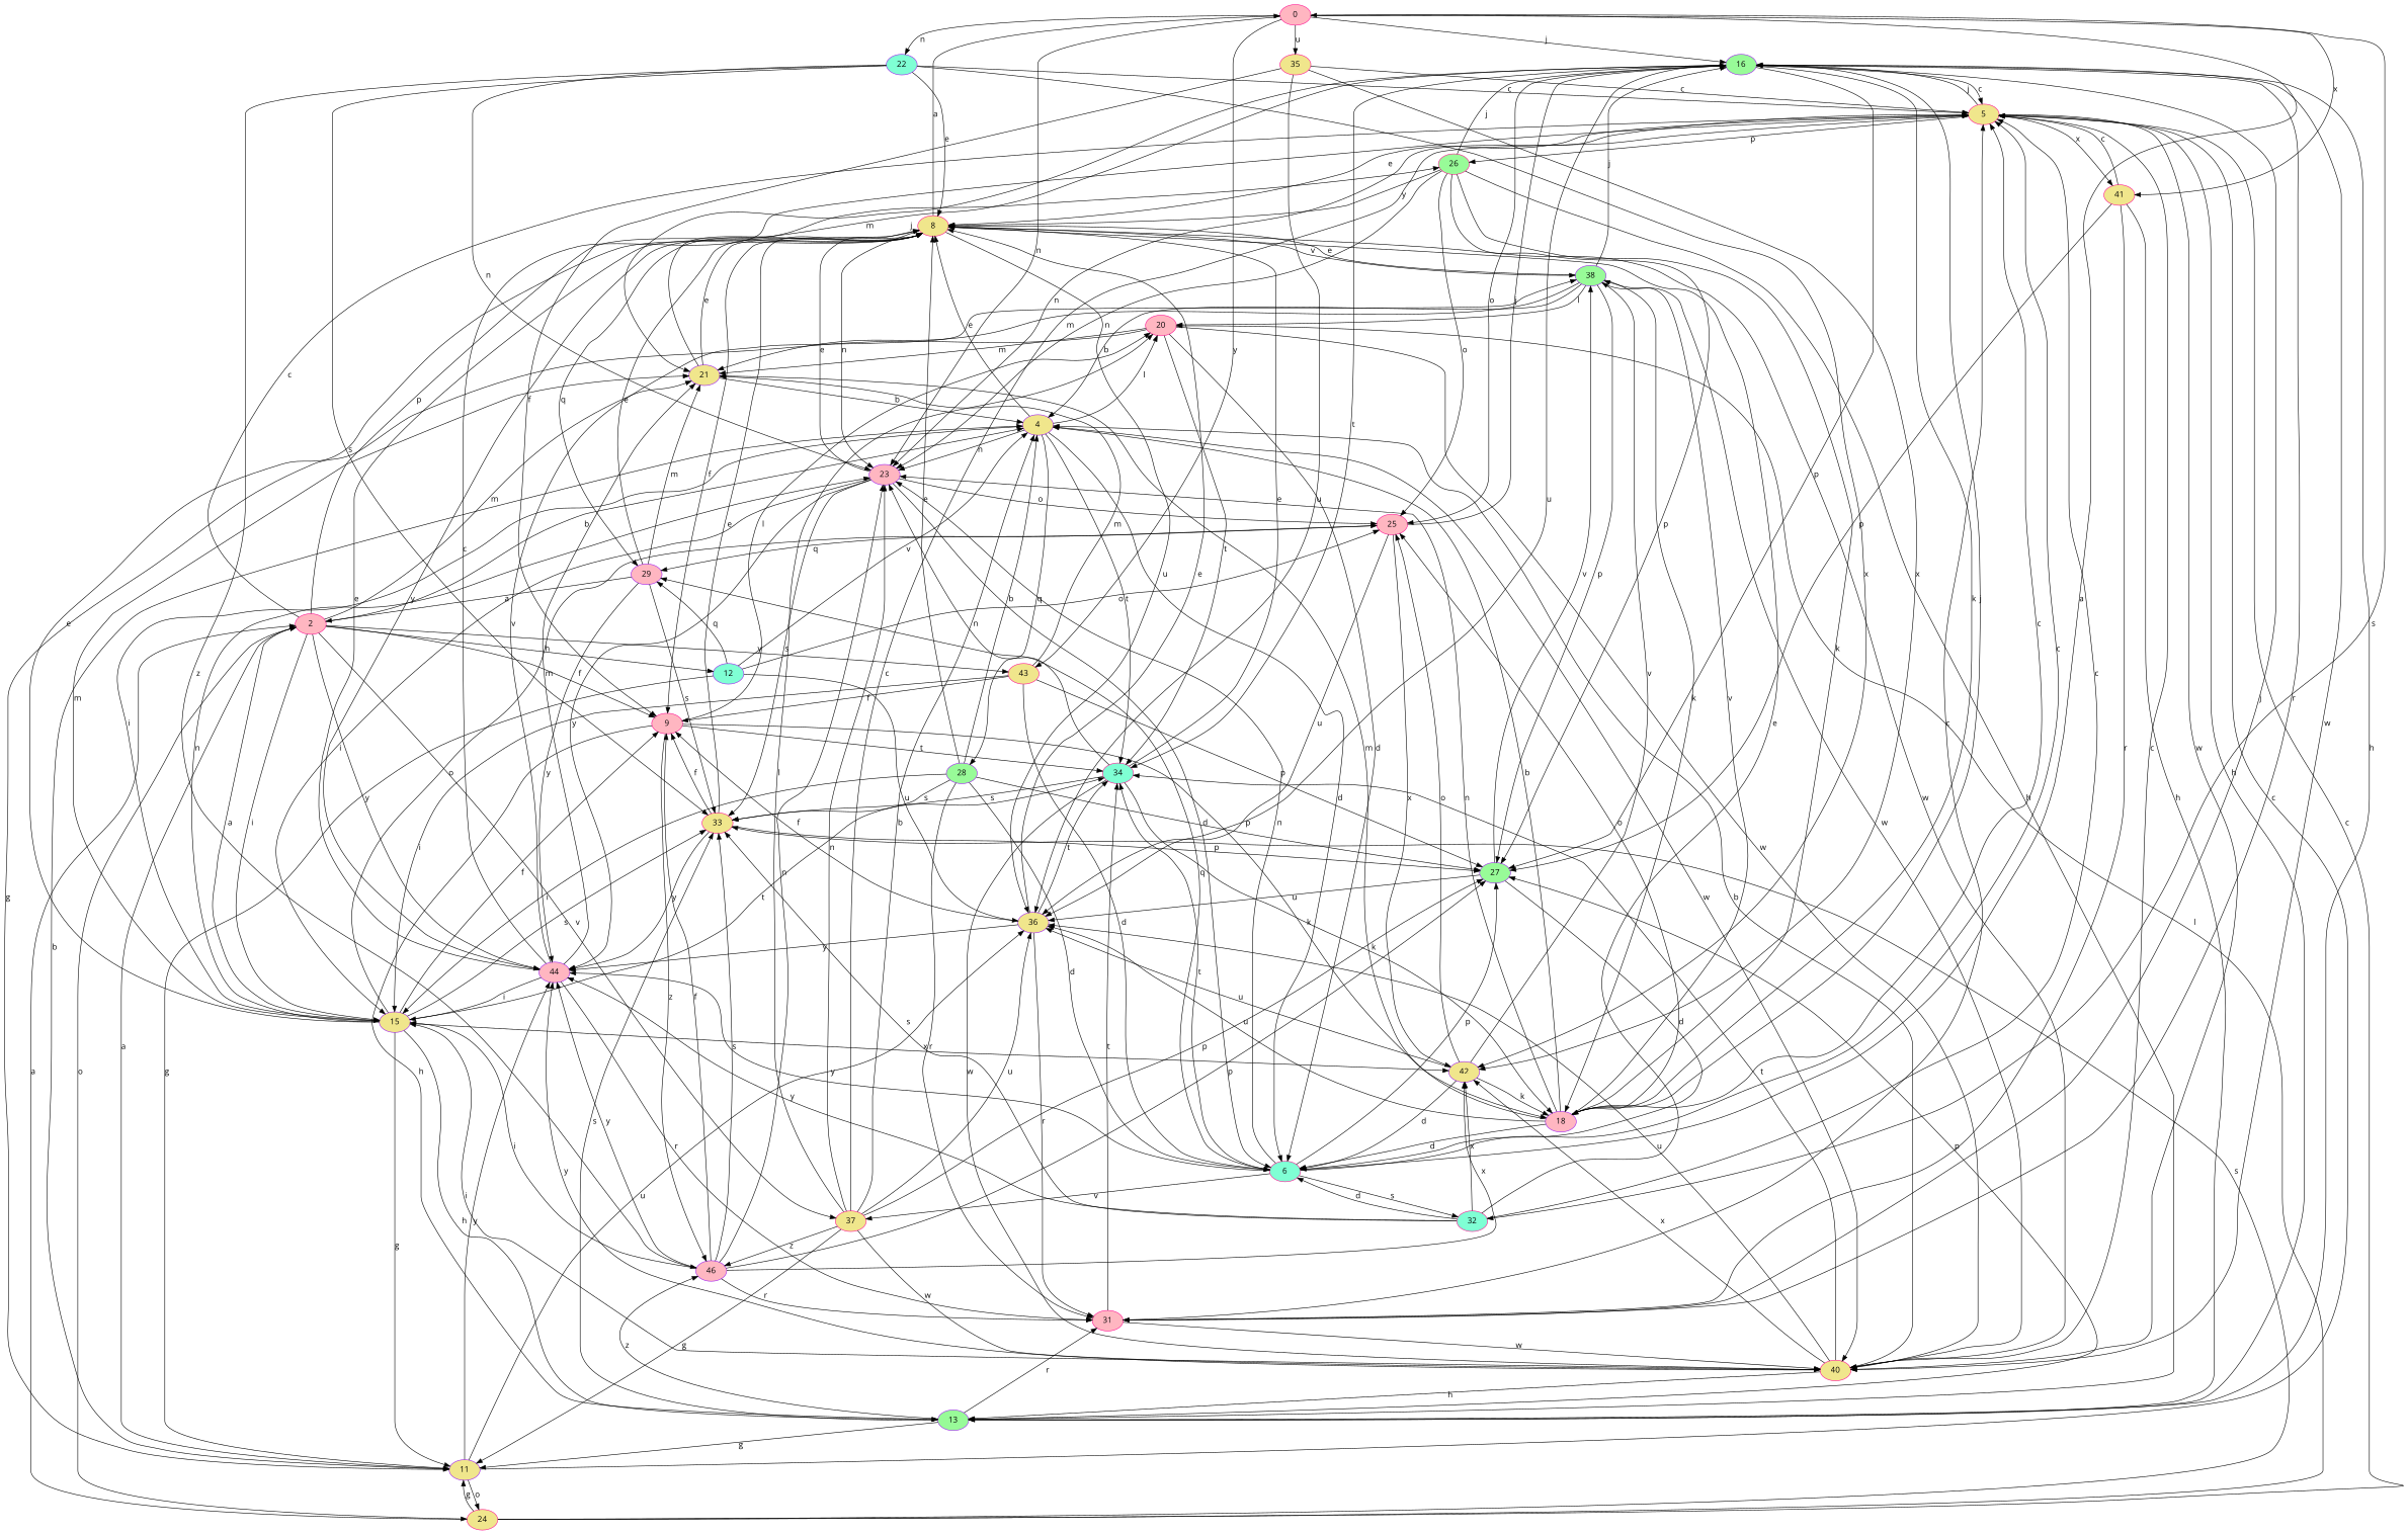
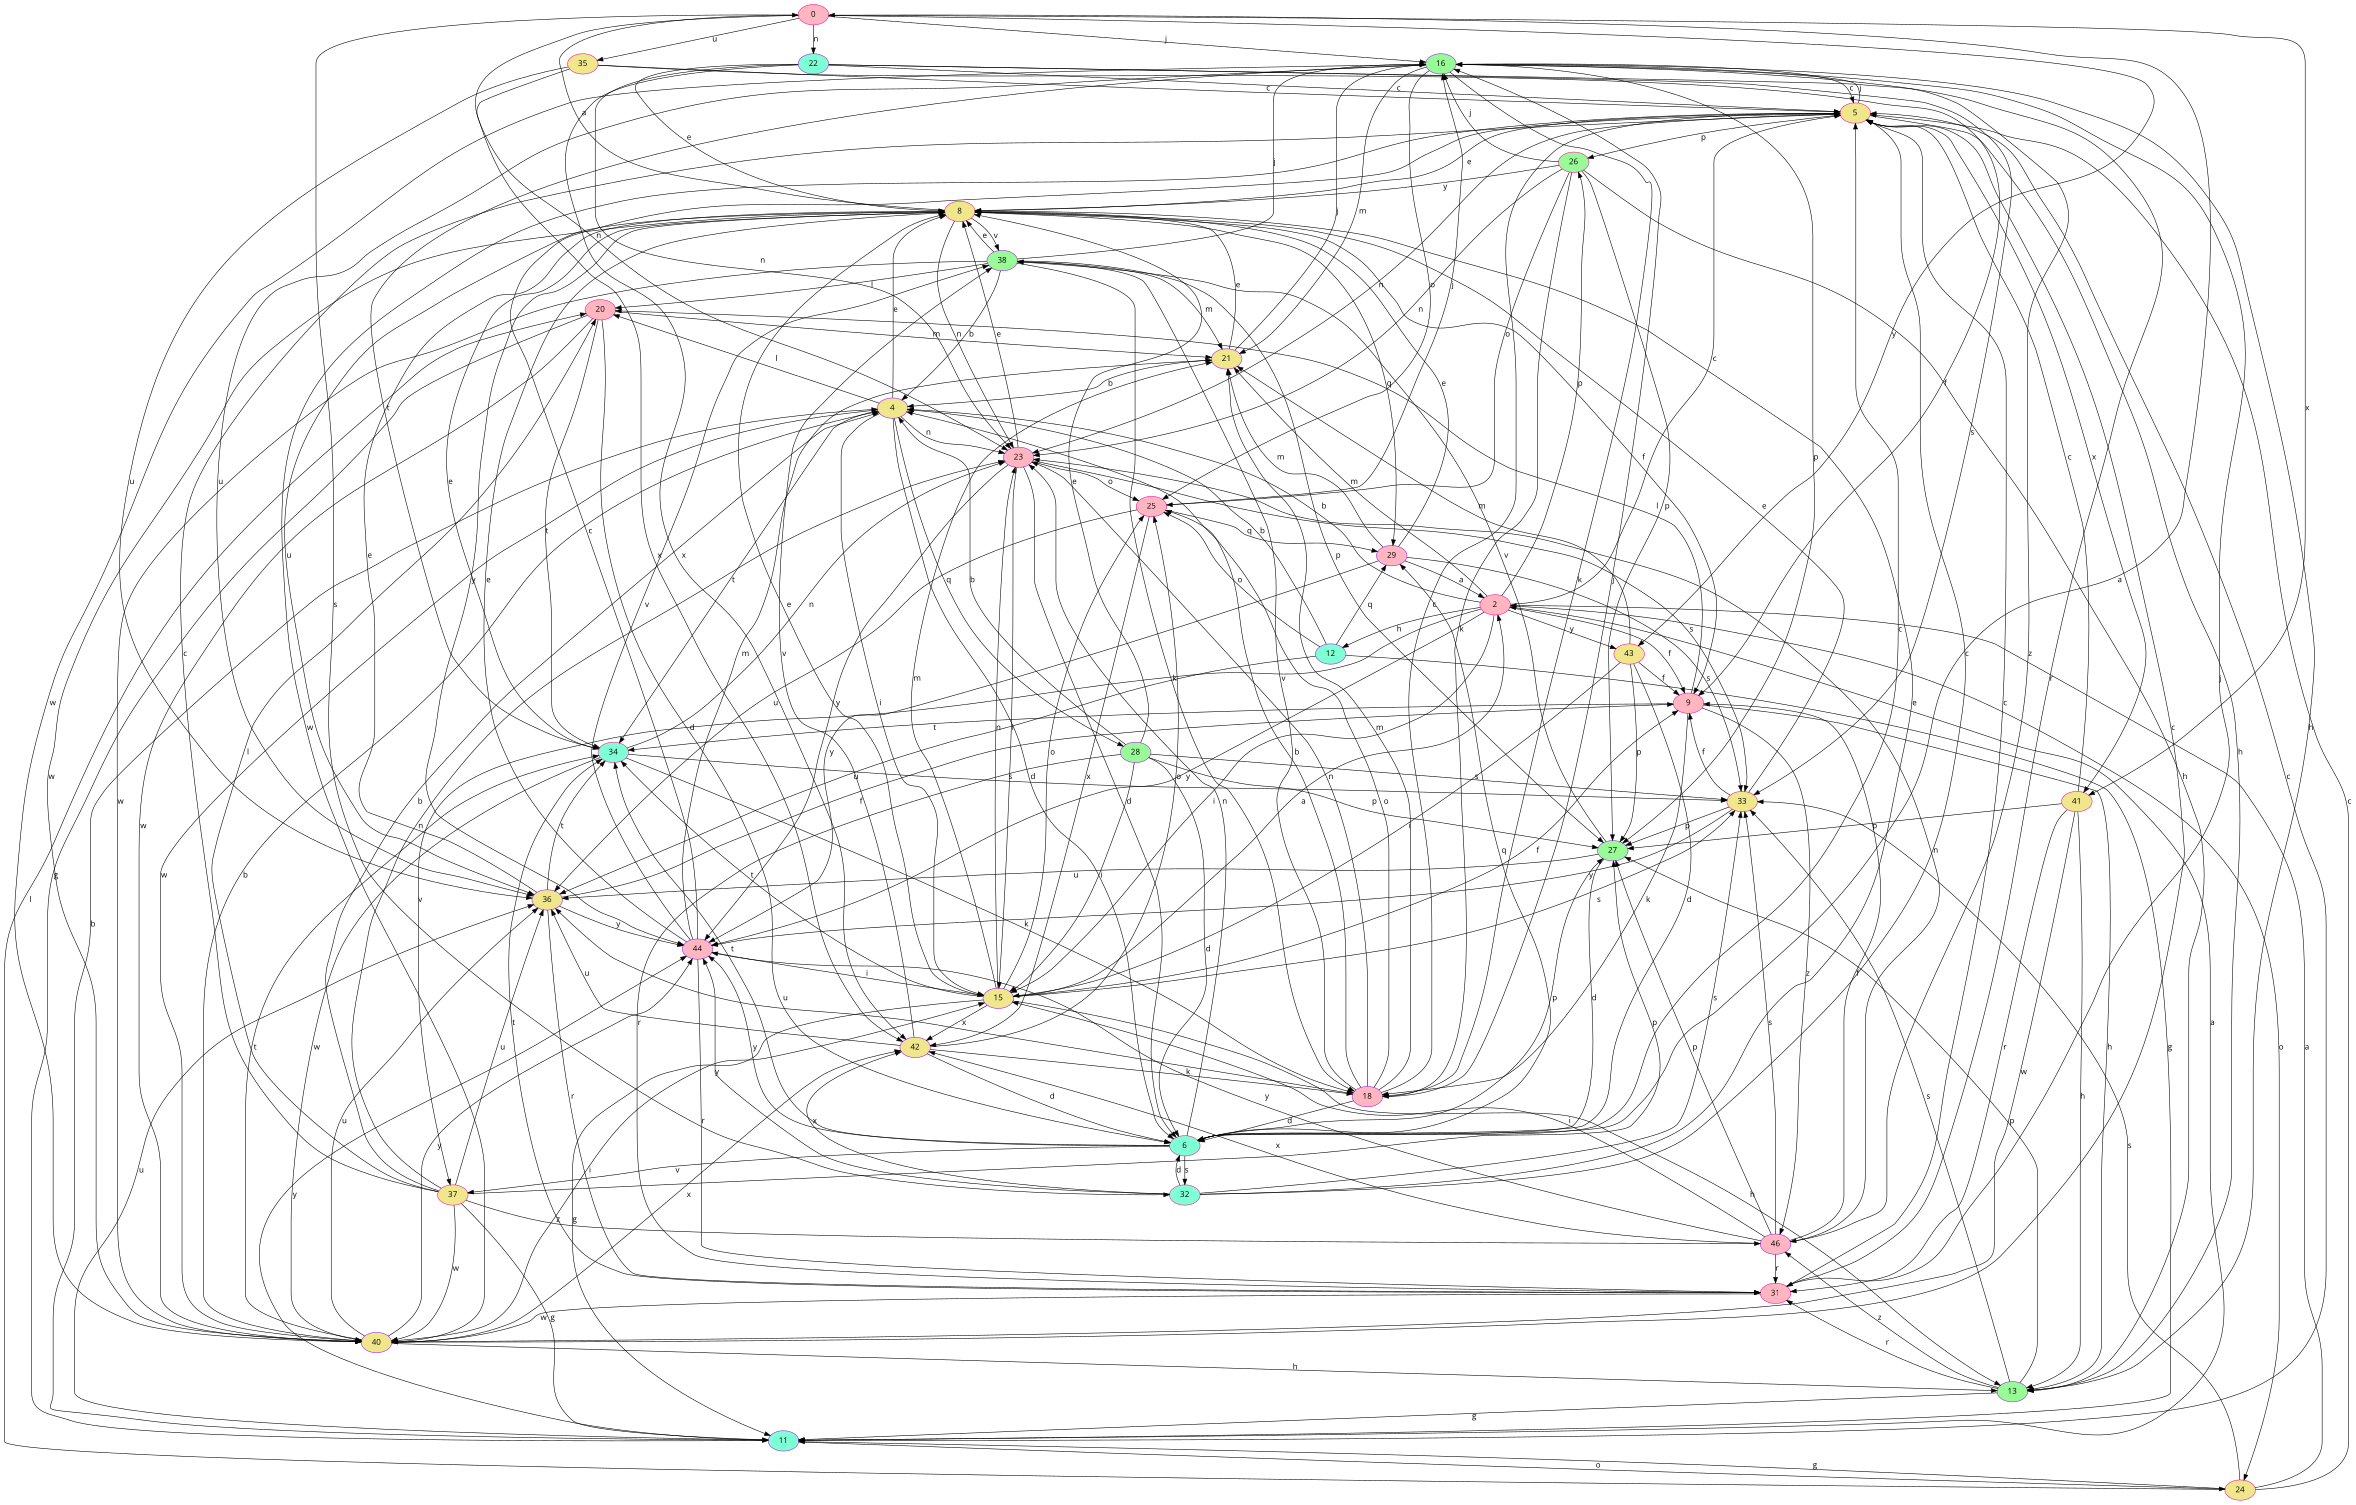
  strict digraph {
    fontname="Open Sans"
    node [color=purple fillcolor=khaki fontname="Open Sans" style=filled]
    edge [fontname="Open Sans"]
    0 [color=deeppink fillcolor=lightpink]
    16 [fillcolor=palegreen]
    22 [fillcolor=aquamarine]
    23 [fillcolor=lightpink]
    32 [color=deeppink fillcolor=aquamarine]
    35 [color=deeppink]
    41 [color=deeppink]
    43 [color=deeppink]
    5 [color=deeppink]
    21
    34 [color=deeppink fillcolor=aquamarine]
-   40 [color=deeppink]
+   40
    13 [fillcolor=palegreen]
    27 [fillcolor=palegreen]
    36
    18 [fillcolor=lightpink]
    25 [color=deeppink fillcolor=lightpink]
    31 [color=deeppink fillcolor=lightpink]
    8 [color=deeppink]
    46 [fillcolor=lightpink]
    33 [color=deeppink]
    42
    15
    44 [fillcolor=lightpink]
    6 [color=deeppink fillcolor=aquamarine]
    9 [color=deeppink fillcolor=lightpink]
    2 [color=deeppink fillcolor=lightpink]
    12 [fillcolor=aquamarine]
    24 [color=deeppink]
    26 [color=deeppink fillcolor=palegreen]
    37 [color=deeppink]
    4
    20 [color=deeppink fillcolor=lightpink]
    29 [fillcolor=lightpink]
-   11
+   11 [fillcolor=aquamarine]
    38 [fillcolor=palegreen]
    28 [fillcolor=palegreen]
    0 -> 16 [label=j]
    0 -> 22 [label=n]
    0 -> 23 [label=n]
    0 -> 32 [label=s]
    0 -> 35 [label=u]
    0 -> 41 [label=x]
    0 -> 43 [label=y]
    16 -> 5 [label=c]
    16 -> 21 [label=m]
    16 -> 34 [label=t]
    16 -> 40 [label=w]
    16 -> 13 [label=h]
    16 -> 27 [label=p]
    16 -> 36 [label=u]
    16 -> 18 [label=k]
    16 -> 25 [label=o]
    16 -> 31 [label=r]
    22 -> 23 [label=n]
    22 -> 5 [label=c]
    22 -> 8 [label=e]
    22 -> 46 [label=z]
    22 -> 33 [label=s]
    22 -> 42 [label=x]
    23 -> 25 [label=o]
    23 -> 8 [label=e]
    23 -> 33 [label=s]
    23 -> 15 [label=i]
    23 -> 44 [label=y]
    23 -> 6 [label=d]
    32 -> 5 [label=c]
    32 -> 8 [label=e]
    32 -> 33 [label=s]
    32 -> 42 [label=x]
    32 -> 44 [label=y]
    32 -> 6 [label=d]
    35 -> 5 [label=c]
    35 -> 36 [label=u]
    35 -> 42 [label=x]
    35 -> 9 [label=f]
    41 -> 5 [label=c]
+   41 -> 40 [label=w]
    41 -> 13 [label=h]
    41 -> 27 [label=p]
    41 -> 31 [label=r]
    43 -> 21 [label=m]
    43 -> 27 [label=p]
    43 -> 15 [label=i]
    43 -> 6 [label=d]
    43 -> 9 [label=f]
    5 -> 16 [label=j]
    5 -> 23 [label=n]
    5 -> 41 [label=x]
    5 -> 40 [label=w]
    5 -> 13 [label=h]
    5 -> 8 [label=e]
    5 -> 26 [label=p]
    21 -> 16 [label=j]
    21 -> 8 [label=e]
    21 -> 4 [label=b]
    34 -> 23 [label=n]
    34 -> 40 [label=w]
    34 -> 18 [label=k]
    34 -> 8 [label=e]
    34 -> 33 [label=s]
    40 -> 5 [label=c]
    40 -> 34 [label=t]
    40 -> 13 [label=h]
    40 -> 36 [label=u]
    40 -> 42 [label=x]
    40 -> 15 [label=i]
    40 -> 44 [label=y]
    40 -> 4 [label=b]
    13 -> 27 [label=p]
    13 -> 31 [label=r]
    13 -> 46 [label=z]
    13 -> 33 [label=s]
    13 -> 11 [label=g]
    27 -> 36 [label=u]
    27 -> 6 [label=d]
    27 -> 38 [label=v]
    36 -> 34 [label=t]
    36 -> 31 [label=r]
    36 -> 8 [label=e]
    36 -> 44 [label=y]
    36 -> 9 [label=f]
    18 -> 16 [label=j]
    18 -> 23 [label=n]
    18 -> 5 [label=c]
    18 -> 21 [label=m]
    18 -> 36 [label=u]
    18 -> 25 [label=o]
    18 -> 6 [label=d]
    18 -> 4 [label=b]
    18 -> 38 [label=v]
    25 -> 16 [label=j]
    25 -> 36 [label=u]
    25 -> 42 [label=x]
    25 -> 29 [label=q]
    31 -> 16 [label=j]
    31 -> 5 [label=c]
    31 -> 34 [label=t]
    31 -> 40 [label=w]
    8 -> 0 [label=a]
    8 -> 23 [label=n]
    8 -> 40 [label=w]
    8 -> 36 [label=u]
    8 -> 44 [label=y]
    8 -> 9 [label=f]
    8 -> 29 [label=q]
    8 -> 38 [label=v]
    46 -> 23 [label=n]
    46 -> 27 [label=p]
    46 -> 31 [label=r]
    46 -> 33 [label=s]
    46 -> 42 [label=x]
    46 -> 15 [label=i]
    46 -> 44 [label=y]
    46 -> 9 [label=f]
    33 -> 27 [label=p]
    33 -> 8 [label=e]
    33 -> 44 [label=y]
    33 -> 9 [label=f]
    42 -> 36 [label=u]
    42 -> 18 [label=k]
    42 -> 25 [label=o]
    42 -> 6 [label=d]
    42 -> 38 [label=v]
    15 -> 23 [label=n]
    15 -> 21 [label=m]
    15 -> 34 [label=t]
    15 -> 13 [label=h]
    15 -> 25 [label=o]
    15 -> 8 [label=e]
    15 -> 33 [label=s]
    15 -> 42 [label=x]
    15 -> 9 [label=f]
    15 -> 2 [label=a]
    15 -> 11 [label=g]
    44 -> 5 [label=c]
    44 -> 21 [label=m]
    44 -> 31 [label=r]
    44 -> 8 [label=e]
    44 -> 15 [label=i]
    44 -> 38 [label=v]
    6 -> 0 [label=a]
    6 -> 23 [label=n]
    6 -> 32 [label=s]
    6 -> 5 [label=c]
    6 -> 34 [label=t]
    6 -> 27 [label=p]
    6 -> 44 [label=y]
    6 -> 37 [label=v]
    6 -> 29 [label=q]
    9 -> 34 [label=t]
    9 -> 13 [label=h]
    9 -> 18 [label=k]
    9 -> 46 [label=z]
    9 -> 20 [label=l]
    2 -> 43 [label=y]
    2 -> 5 [label=c]
    2 -> 21 [label=m]
    2 -> 15 [label=i]
    2 -> 44 [label=y]
    2 -> 9 [label=f]
    2 -> 12 [label=h]
    2 -> 24 [label=o]
    2 -> 26 [label=p]
    2 -> 37 [label=v]
    2 -> 4 [label=b]
    12 -> 36 [label=u]
    12 -> 25 [label=o]
-   12 -> 4 [label=v]
+   12 -> 4 [label=b]
    12 -> 29 [label=q]
    12 -> 11 [label=g]
    24 -> 5 [label=c]
    24 -> 33 [label=s]
    24 -> 2 [label=a]
    24 -> 20 [label=l]
    24 -> 11 [label=g]
    26 -> 16 [label=j]
    26 -> 23 [label=n]
    26 -> 13 [label=h]
    26 -> 27 [label=p]
    26 -> 18 [label=k]
    26 -> 25 [label=o]
    26 -> 8 [label=y]
    37 -> 23 [label=n]
    37 -> 5 [label=c]
    37 -> 40 [label=w]
    37 -> 27 [label=p]
    37 -> 36 [label=u]
    37 -> 46 [label=z]
    37 -> 4 [label=b]
    37 -> 20 [label=l]
    37 -> 11 [label=g]
    4 -> 23 [label=n]
    4 -> 34 [label=t]
    4 -> 40 [label=w]
    4 -> 8 [label=e]
    4 -> 15 [label=i]
    4 -> 6 [label=d]
    4 -> 20 [label=l]
    4 -> 28 [label=q]
    20 -> 21 [label=m]
    20 -> 34 [label=t]
    20 -> 40 [label=w]
    20 -> 6 [label=d]
    20 -> 11 [label=g]
    29 -> 21 [label=m]
    29 -> 8 [label=e]
    29 -> 33 [label=s]
    29 -> 44 [label=y]
    29 -> 2 [label=a]
    11 -> 5 [label=c]
    11 -> 36 [label=u]
    11 -> 44 [label=y]
    11 -> 2 [label=a]
    11 -> 24 [label=o]
    11 -> 4 [label=b]
    38 -> 16 [label=j]
    38 -> 21 [label=m]
    38 -> 40 [label=w]
    38 -> 27 [label=p]
    38 -> 18 [label=k]
    38 -> 8 [label=e]
    38 -> 4 [label=b]
    38 -> 20 [label=l]
    28 -> 27 [label=p]
    28 -> 31 [label=r]
    28 -> 8 [label=e]
    28 -> 33 [label=s]
    28 -> 15 [label=i]
    28 -> 6 [label=d]
    28 -> 4 [label=b]
  }
